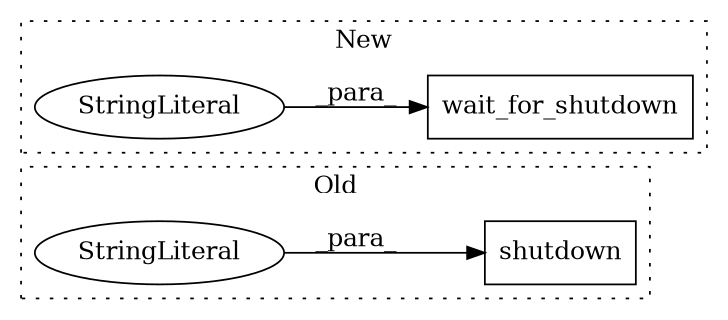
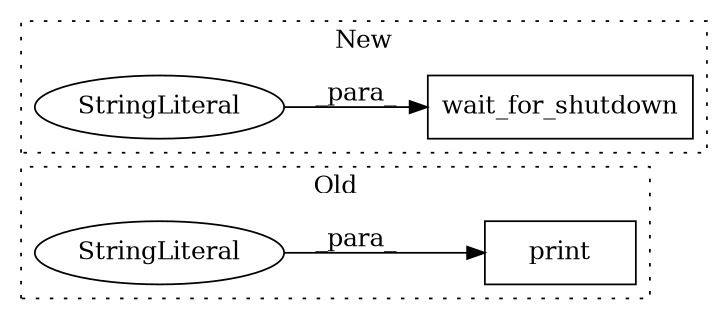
  digraph {
    rankdir=LR
    node [a=32 shape=box]
-   n1 [l="6,1" label=shutdown s="1315,1342"]
+   n1 [l="6,1" label=print s="1315,1342"]
    n2 [a=45 l=21 label=StringLiteral s=1321 shape=ellipse]
    n3 [l="18,1" label=wait_for_shutdown s="2065,2108"]
    n4 [a=45 l=25 label=StringLiteral s=2083 shape=ellipse]
    subgraph cluster_1 {
      label=Old
      style=dotted
      n1
      n2
    }
    subgraph cluster_2 {
      label=New
      style=dotted
      n3
      n4
    }
    n2 -> n1 [label=_para_]
    n4 -> n3 [label=_para_]
  }
